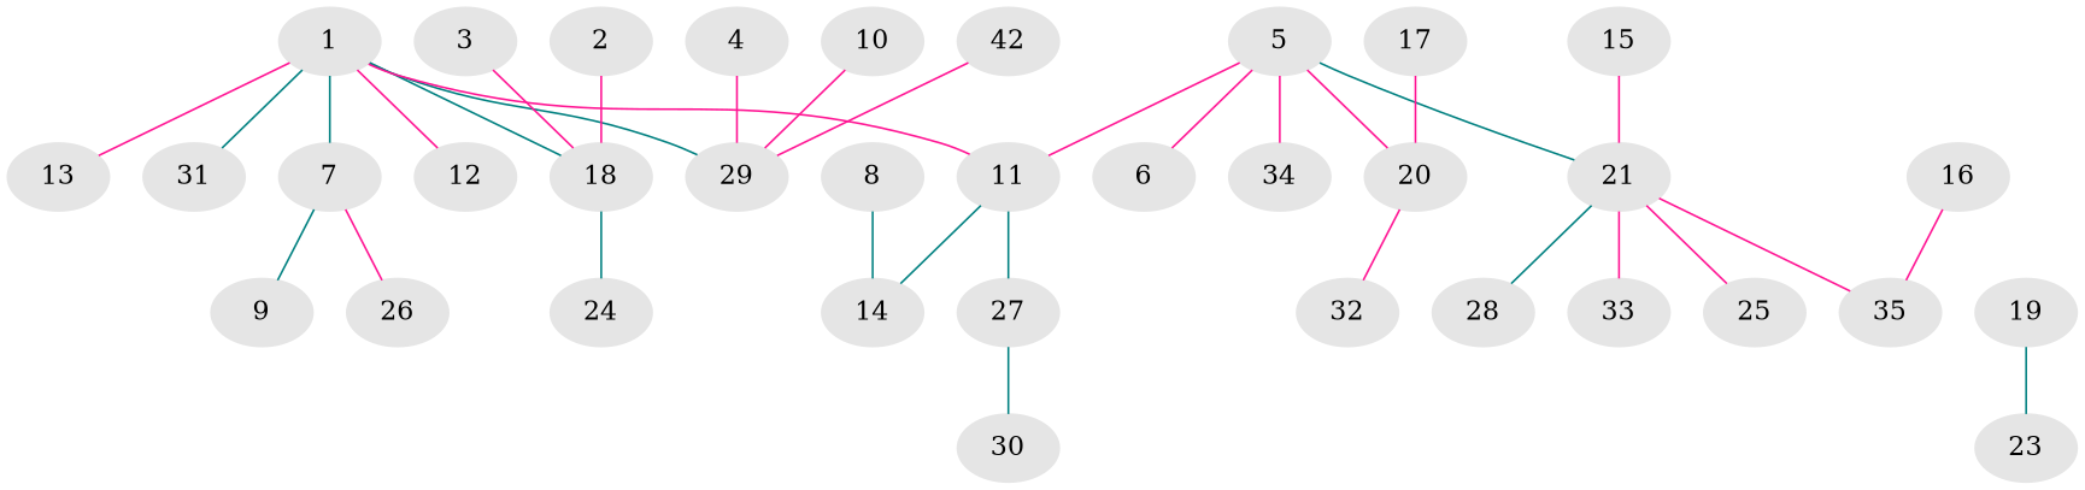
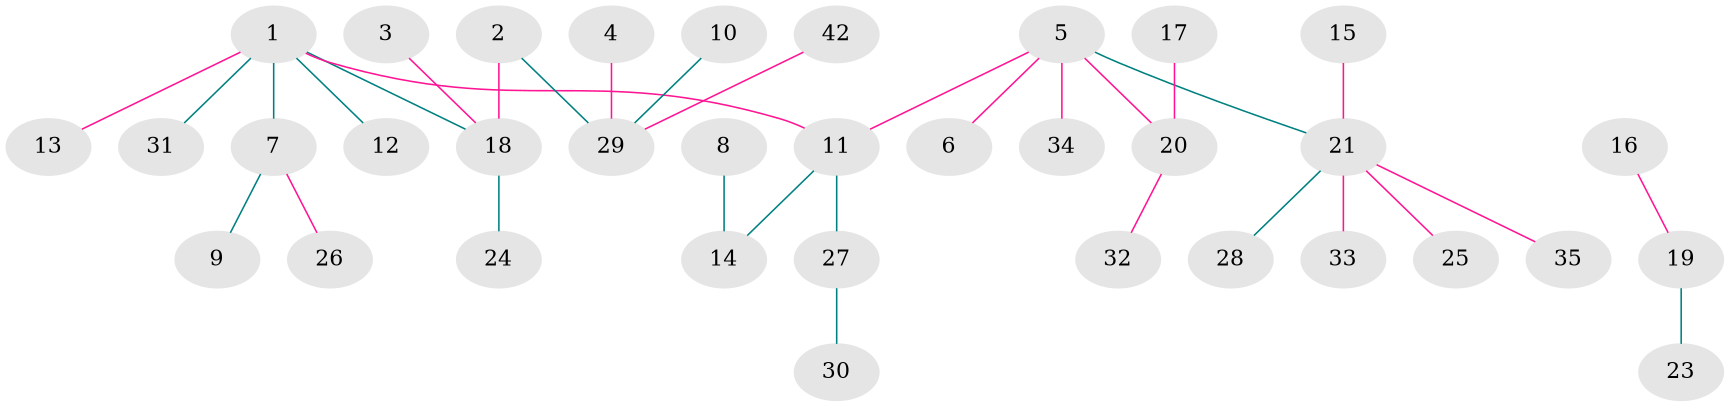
  graph {
    node [color=gray90 style=filled]
    edge [color=deeppink weight=1.0]
    1
    7
    12
    13
    18
    29
    31
    11
    5
    6
    20
    21
    34
    9
    26
    24
    2
    3
    4
    14
    27
    32
    25
    28
    33
    35
    8
    19
    23
    10
    30
    15
    16
    17
    n35 [label=42]
    1 -- 7 [color=teal]
-   1 -- 12
+   1 -- 12 [color=teal]
    1 -- 13
    1 -- 18 [color=teal]
-   1 -- 29 [color=teal]
+   2 -- 29 [color=teal]
    1 -- 31 [color=teal]
    1 -- 11
    7 -- 9 [color=teal]
    7 -- 26
    18 -- 24 [color=teal]
    11 -- 14 [color=teal]
    11 -- 27 [color=teal]
    5 -- 11
    5 -- 6
    5 -- 20
    5 -- 21 [color=teal]
    5 -- 34
    20 -- 32
    21 -- 25
    21 -- 28 [color=teal]
    21 -- 33
    21 -- 35
    2 -- 18
    3 -- 18
    4 -- 29
    27 -- 30 [color=teal]
    8 -- 14 [color=teal]
    19 -- 23 [color=teal]
-   10 -- 29
+   10 -- 29 [color=teal]
    15 -- 21
-   16 -- 35
+   16 -- 19
    17 -- 20
    n35 -- 29
  }
